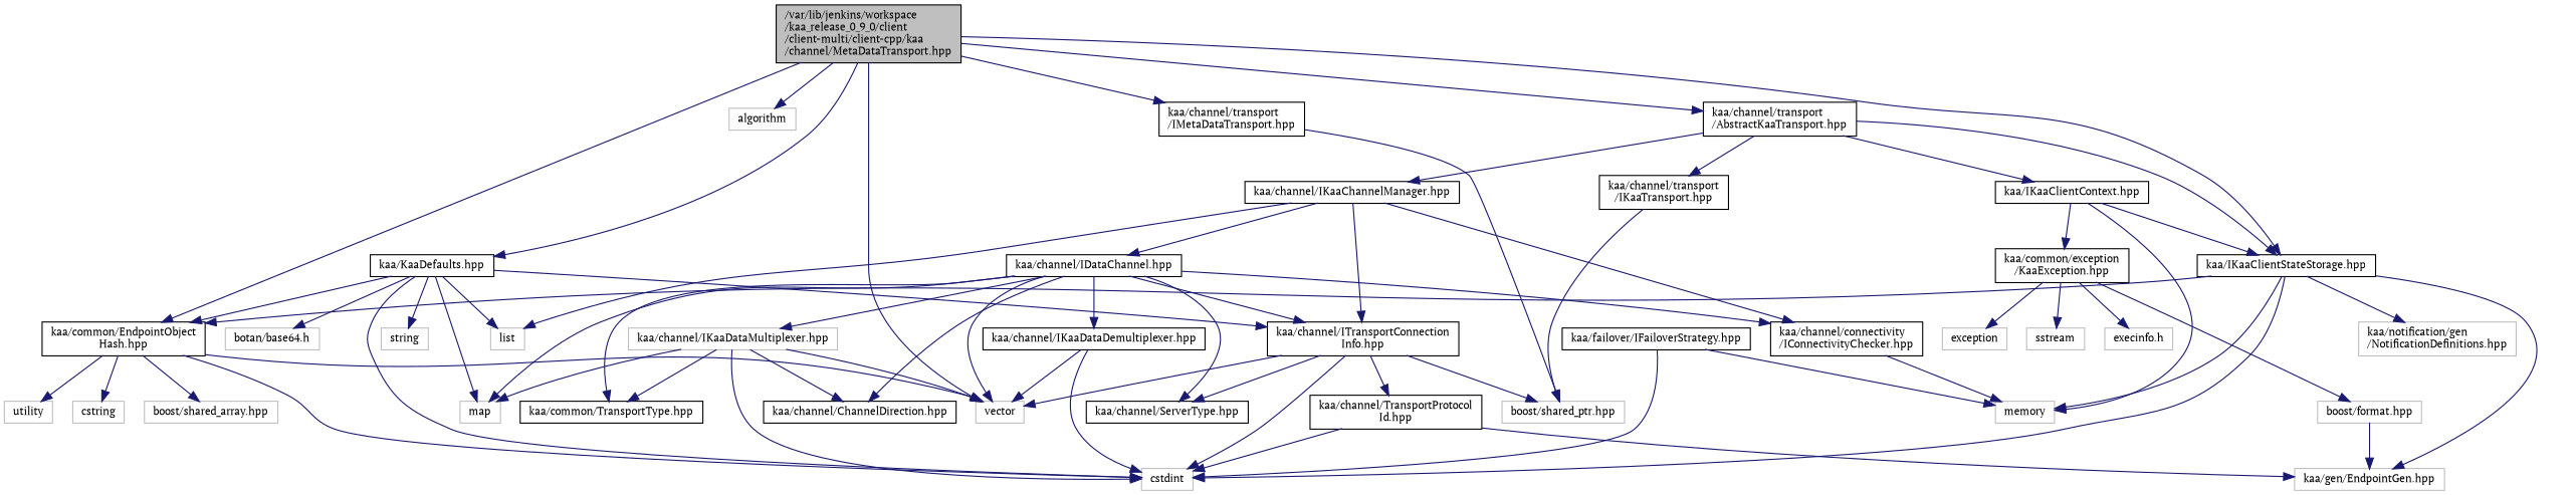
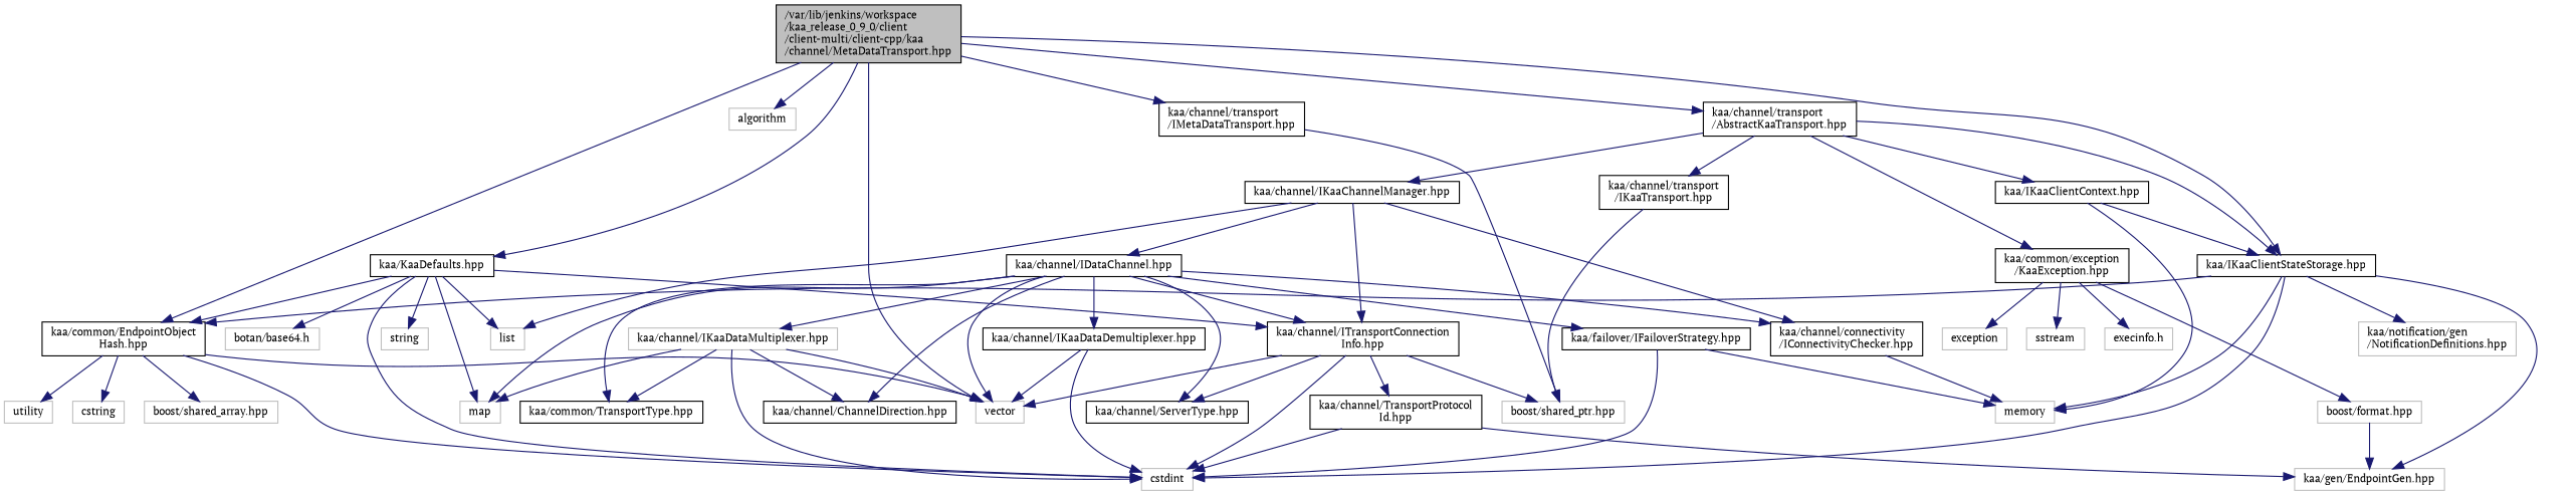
  digraph {
    fontname="PT Serif"
    node [color=black fontname="PT Serif" fontsize=10 shape=record]
    edge [color=midnightblue fontname="PT Serif" fontsize=10 labelfontname=FreeSans labelfontsize=10 style=solid]
    n1 [fillcolor=grey75 fontcolor=black height=0.2 label="/var/lib/jenkins/workspace\l/kaa_release_0_9_0/client\l/client-multi/client-cpp/kaa\l/channel/MetaDataTransport.hpp" style=filled width=0.4]
    n2 [color=grey75 height=0.2 label=vector width=0.4]
    n3 [color=grey75 height=0.2 label=algorithm width=0.4]
    n4 [height=0.2 label="kaa/KaaDefaults.hpp" width=0.4]
    n5 [height=0.2 label="kaa/common/EndpointObject\lHash.hpp" width=0.4]
    n6 [height=0.2 label="kaa/channel/transport\l/AbstractKaaTransport.hpp" width=0.4]
    n7 [height=0.2 label="kaa/IKaaClientStateStorage.hpp" width=0.4]
    n8 [height=0.2 label="kaa/channel/transport\l/IMetaDataTransport.hpp" width=0.4]
    n9 [color=grey75 height=0.2 label=map width=0.4]
    n10 [color=grey75 height=0.2 label=list width=0.4]
    n11 [color=grey75 height=0.2 label=string width=0.4]
    n12 [color=grey75 height=0.2 label="botan/base64.h" width=0.4]
    n13 [color=grey75 height=0.2 label=cstdint width=0.4]
    n14 [height=0.2 label="kaa/channel/ITransportConnection\lInfo.hpp" width=0.4]
    n15 [color=grey75 height=0.2 label=utility width=0.4]
    n16 [color=grey75 height=0.2 label=cstring width=0.4]
    n17 [color=grey75 height=0.2 label="boost/shared_array.hpp" width=0.4]
    n18 [height=0.2 label="kaa/channel/transport\l/IKaaTransport.hpp" width=0.4]
    n19 [height=0.2 label="kaa/channel/IKaaChannelManager.hpp" width=0.4]
    n20 [height=0.2 label="kaa/common/exception\l/KaaException.hpp" width=0.4]
    n21 [height=0.2 label="kaa/IKaaClientContext.hpp" width=0.4]
    n22 [color=grey75 height=0.2 label="kaa/gen/EndpointGen.hpp" width=0.4]
    n23 [color=grey75 height=0.2 label=memory width=0.4]
    n24 [color=grey75 height=0.2 label="kaa/notification/gen\l/NotificationDefinitions.hpp" width=0.4]
    n25 [color=grey75 height=0.2 label="boost/shared_ptr.hpp" width=0.4]
    n26 [height=0.2 label="kaa/channel/ServerType.hpp" width=0.4]
    n27 [height=0.2 label="kaa/channel/TransportProtocol\lId.hpp" width=0.4]
    n28 [height=0.2 label="kaa/channel/IDataChannel.hpp" width=0.4]
    n29 [height=0.2 label="kaa/channel/connectivity\l/IConnectivityChecker.hpp" width=0.4]
    n30 [color=grey75 height=0.2 label="boost/format.hpp" width=0.4]
    n31 [color=grey75 height=0.2 label=exception width=0.4]
    n32 [color=grey75 height=0.2 label=sstream width=0.4]
    n33 [color=grey75 height=0.2 label="execinfo.h" width=0.4]
    n34 [height=0.2 label="kaa/failover/IFailoverStrategy.hpp" width=0.4]
    n35 [height=0.2 label="kaa/common/TransportType.hpp" width=0.4]
    n36 [height=0.2 label="kaa/channel/ChannelDirection.hpp" width=0.4]
    n37 [color=grey75 height=0.2 label="kaa/channel/IKaaDataMultiplexer.hpp" width=0.4]
    n38 [height=0.2 label="kaa/channel/IKaaDataDemultiplexer.hpp" width=0.4]
    n1 -> n2
    n1 -> n3
    n1 -> n4
    n1 -> n5
    n1 -> n6
    n1 -> n7
    n1 -> n8
    n4 -> n5
    n4 -> n9
    n4 -> n10
    n4 -> n11
    n4 -> n12
    n4 -> n13
    n4 -> n14
    n5 -> n2
    n5 -> n13
    n5 -> n15
    n5 -> n16
    n5 -> n17
    n6 -> n7
    n6 -> n18
    n6 -> n19
-   n21 -> n20
+   n6 -> n20
    n6 -> n21
    n7 -> n5
    n7 -> n13
    n7 -> n22
    n7 -> n23
    n7 -> n24
    n8 -> n25
    n14 -> n2
    n14 -> n13
    n14 -> n25
    n14 -> n26
    n14 -> n27
    n18 -> n25
    n19 -> n10
    n19 -> n14
    n19 -> n28
    n19 -> n29
    n20 -> n30
    n20 -> n31
    n20 -> n32
    n20 -> n33
    n21 -> n7
    n21 -> n23
    n27 -> n13
    n27 -> n22
    n28 -> n2
    n28 -> n9
    n28 -> n14
    n28 -> n26
    n28 -> n29
+   n28 -> n34
    n28 -> n35
    n28 -> n36
    n28 -> n37
    n28 -> n38
    n29 -> n23
    n30 -> n22
    n34 -> n13
    n34 -> n23
    n37 -> n2
    n37 -> n9
    n37 -> n13
    n37 -> n35
    n37 -> n36
    n38 -> n2
    n38 -> n13
  }
